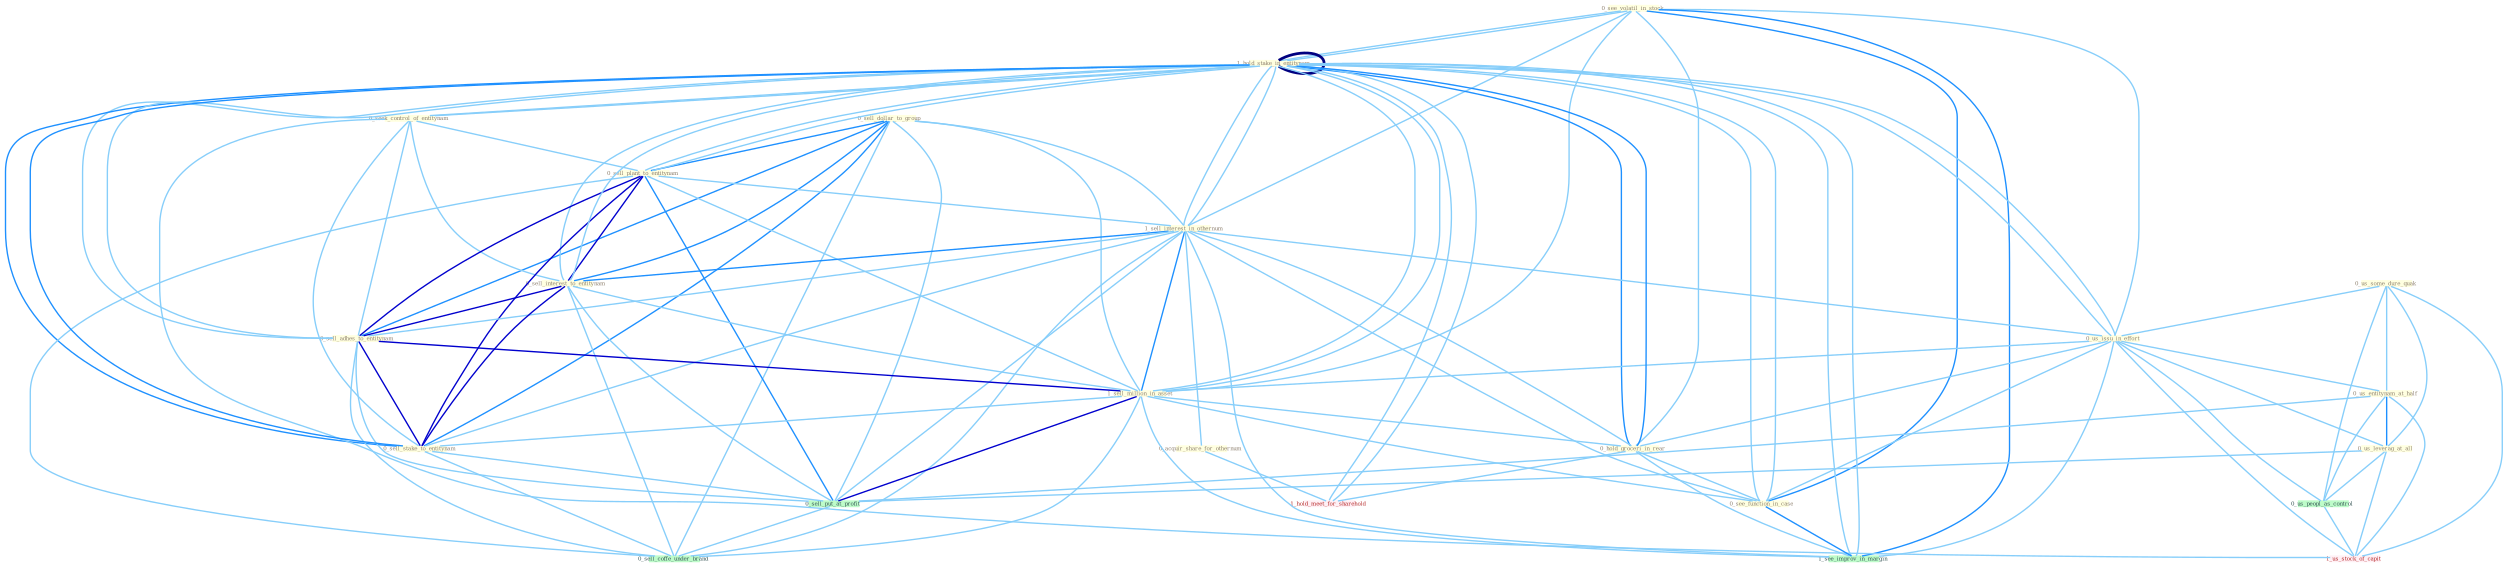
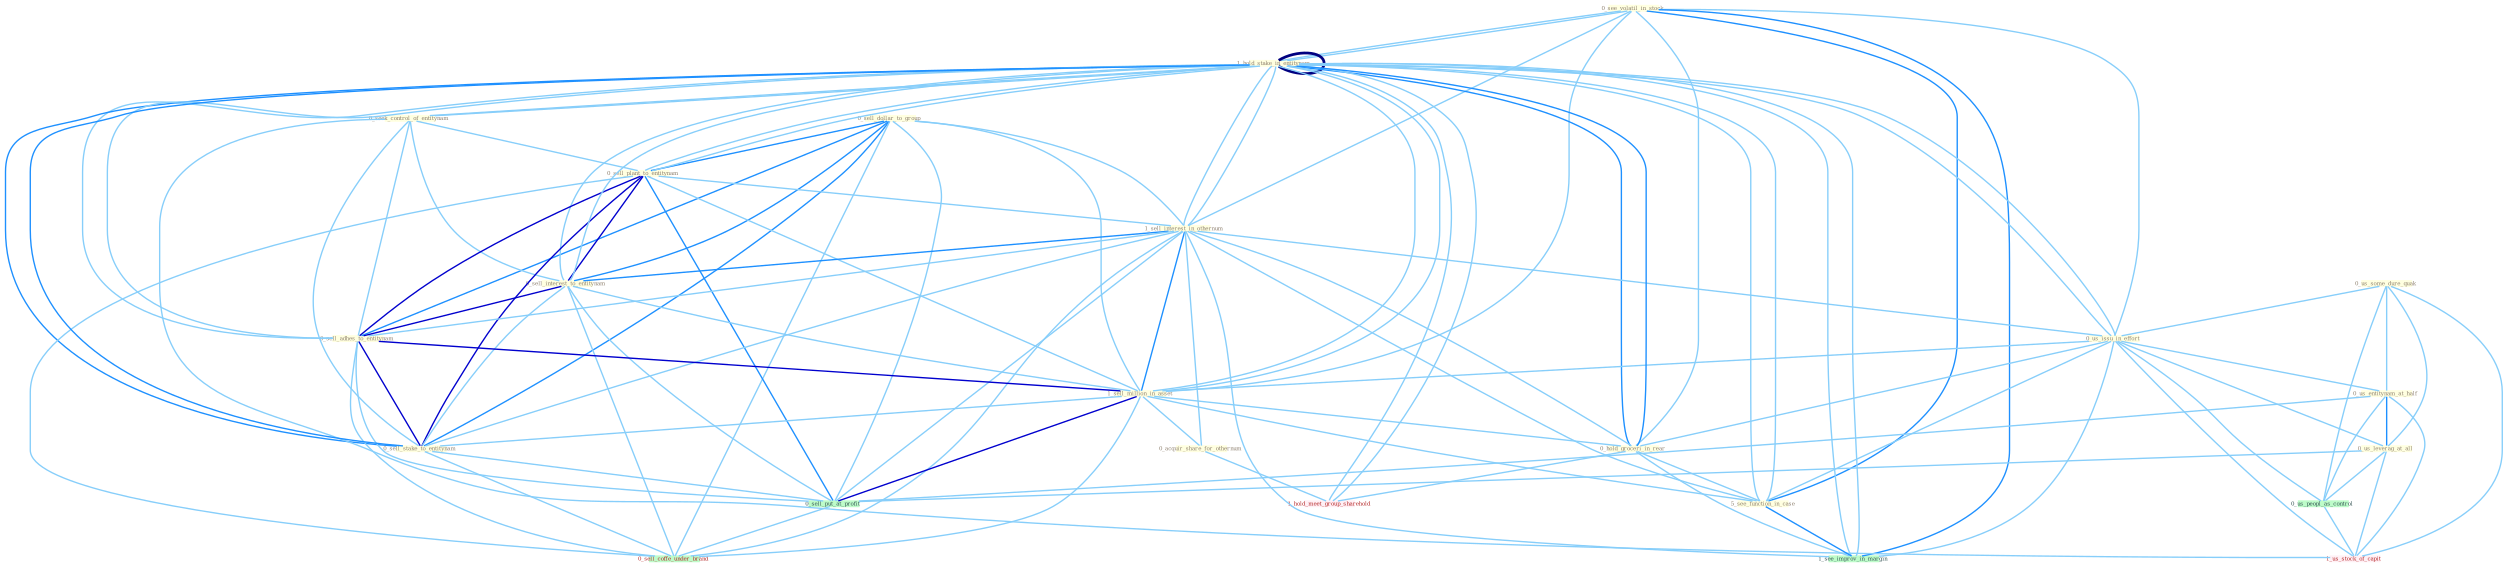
  graph {
    node [color="#ffffe0" fixedsize=true fontcolor="#8b7d6b" fontsize=4 shape=polygon style=filled]
    edge [color="#87cefa" w=1]
    "0_see_volatil_in_stock " [height=.06 width=.5]
    "0_sell_dollar_to_group " [height=.06 width=.5]
    "1_hold_stake_in_entitynam " [height=.06 width=.5]
    "0_seek_control_of_entitynam " [height=.06 width=.5]
    "0_sell_plant_to_entitynam " [height=.06 width=.5]
    "1_sell_interest_in_othernum " [height=.06 width=.5]
    "0_us_some_dure_quak " [height=.06 width=.5]
    "0_sell_interest_to_entitynam " [height=.06 width=.5]
    "0_sell_adhes_to_entitynam " [height=.06 width=.5]
    "0_us_issu_in_effort " [height=.06 width=.5]
    "0_us_entitynam_at_half " [height=.06 width=.5]
    "1_sell_million_in_asset " [height=.06 width=.5]
    "0_hold_groceri_in_rear " [height=.06 width=.5]
    "0_us_leverag_at_all " [height=.06 width=.5]
    "0_acquir_share_for_othernum " [height=.06 width=.5]
-   "0_see_function_in_case " [height=.06 width=.5]
+   "0_see_function_in_case " [height=.06 width=.5 label="5_see_function_in_case"]
    "0_sell_stake_to_entitynam " [height=.06 width=.5]
    "1_us_stock_of_capit " [color="#fff0f5" fontcolor="#b22222" height=.06 width=.5]
-   "1_hold_meet_for_sharehold " [color="#fff0f5" fontcolor="#b22222" height=.06 width=.5]
+   "1_hold_meet_for_sharehold " [color="#fff0f5" fontcolor="#b22222" height=.06 width=.5 label="1_hold_meet_group_sharehold"]
    "1_see_improv_in_margin " [color="#BDFCC9" fontcolor="#2f4f4f" height=.06 width=.5]
    "0_sell_put_at_profit " [color="#BDFCC9" fontcolor="#2f4f4f" height=.06 width=.5]
-   "0_sell_coffe_under_brand " [color="#BDFCC9" fontcolor="#2f4f4f" height=.06 width=.5]
+   "0_sell_coffe_under_brand " [color="#BDFCC9" fontcolor="#b22222" height=.06 width=.5]
    "0_us_peopl_as_control " [color="#BDFCC9" fontcolor="#2f4f4f" height=.06 width=.5]
    subgraph sub_1 {
      "0_see_volatil_in_stock "
      "0_sell_dollar_to_group "
      "1_hold_stake_in_entitynam "
      "0_seek_control_of_entitynam "
      "0_sell_plant_to_entitynam "
      "1_sell_interest_in_othernum "
      "0_us_some_dure_quak "
      "0_sell_interest_to_entitynam "
      "0_sell_adhes_to_entitynam "
      "0_us_issu_in_effort "
      "0_us_entitynam_at_half "
      "1_sell_million_in_asset "
      "0_hold_groceri_in_rear "
      "0_us_leverag_at_all "
      "0_acquir_share_for_othernum "
      "0_see_function_in_case "
      "0_sell_stake_to_entitynam "
    }
    subgraph sub_2 {
      "1_us_stock_of_capit "
      "1_hold_meet_for_sharehold "
    }
    "0_see_volatil_in_stock " -- "1_hold_stake_in_entitynam "
    "0_see_volatil_in_stock " -- "1_hold_stake_in_entitynam "
    "0_see_volatil_in_stock " -- "1_sell_interest_in_othernum "
    "0_see_volatil_in_stock " -- "0_us_issu_in_effort "
    "0_see_volatil_in_stock " -- "1_sell_million_in_asset "
    "0_see_volatil_in_stock " -- "0_hold_groceri_in_rear "
    "0_see_volatil_in_stock " -- "0_see_function_in_case " [color="#1e90ff" w=2]
    "0_see_volatil_in_stock " -- "1_see_improv_in_margin " [color="#1e90ff" w=2]
    "0_sell_dollar_to_group " -- "0_sell_plant_to_entitynam " [color="#1e90ff" w=2]
    "0_sell_dollar_to_group " -- "1_sell_interest_in_othernum "
    "0_sell_dollar_to_group " -- "0_sell_interest_to_entitynam " [color="#1e90ff" w=2]
    "0_sell_dollar_to_group " -- "0_sell_adhes_to_entitynam " [color="#1e90ff" w=2]
    "0_sell_dollar_to_group " -- "1_sell_million_in_asset "
    "0_sell_dollar_to_group " -- "0_sell_stake_to_entitynam " [color="#1e90ff" w=2]
    "0_sell_dollar_to_group " -- "0_sell_put_at_profit "
    "0_sell_dollar_to_group " -- "0_sell_coffe_under_brand "
    "1_hold_stake_in_entitynam " -- "1_hold_stake_in_entitynam " [color="#000080" style=bold w=4]
    "1_hold_stake_in_entitynam " -- "0_seek_control_of_entitynam "
    "1_hold_stake_in_entitynam " -- "0_sell_plant_to_entitynam "
    "1_hold_stake_in_entitynam " -- "1_sell_interest_in_othernum "
    "1_hold_stake_in_entitynam " -- "0_sell_interest_to_entitynam "
    "1_hold_stake_in_entitynam " -- "0_sell_adhes_to_entitynam "
    "1_hold_stake_in_entitynam " -- "0_us_issu_in_effort "
    "1_hold_stake_in_entitynam " -- "1_sell_million_in_asset "
    "1_hold_stake_in_entitynam " -- "0_hold_groceri_in_rear " [color="#1e90ff" w=2]
    "1_hold_stake_in_entitynam " -- "0_see_function_in_case "
    "1_hold_stake_in_entitynam " -- "0_sell_stake_to_entitynam " [color="#1e90ff" w=2]
    "1_hold_stake_in_entitynam " -- "1_hold_meet_for_sharehold "
    "1_hold_stake_in_entitynam " -- "1_hold_meet_for_sharehold "
    "1_hold_stake_in_entitynam " -- "1_see_improv_in_margin "
    "1_hold_stake_in_entitynam " -- "1_see_improv_in_margin "
    "0_seek_control_of_entitynam " -- "1_hold_stake_in_entitynam "
    "0_seek_control_of_entitynam " -- "0_sell_plant_to_entitynam "
    "0_seek_control_of_entitynam " -- "0_sell_interest_to_entitynam "
    "0_seek_control_of_entitynam " -- "0_sell_adhes_to_entitynam "
    "0_seek_control_of_entitynam " -- "0_sell_stake_to_entitynam "
    "0_seek_control_of_entitynam " -- "1_us_stock_of_capit "
    "0_sell_plant_to_entitynam " -- "1_hold_stake_in_entitynam "
    "0_sell_plant_to_entitynam " -- "1_sell_interest_in_othernum "
    "0_sell_plant_to_entitynam " -- "0_sell_interest_to_entitynam " [color="#0000cd" w=3]
    "0_sell_plant_to_entitynam " -- "0_sell_adhes_to_entitynam " [color="#0000cd" w=3]
    "0_sell_plant_to_entitynam " -- "1_sell_million_in_asset "
    "0_sell_plant_to_entitynam " -- "0_sell_stake_to_entitynam " [color="#0000cd" w=3]
    "0_sell_plant_to_entitynam " -- "0_sell_put_at_profit " [color="#1e90ff"]
    "0_sell_plant_to_entitynam " -- "0_sell_coffe_under_brand "
    "1_sell_interest_in_othernum " -- "1_hold_stake_in_entitynam "
    "1_sell_interest_in_othernum " -- "0_sell_interest_to_entitynam " [color="#1e90ff" w=2]
    "1_sell_interest_in_othernum " -- "0_sell_adhes_to_entitynam "
    "1_sell_interest_in_othernum " -- "0_us_issu_in_effort "
    "1_sell_interest_in_othernum " -- "1_sell_million_in_asset " [color="#1e90ff" w=2]
    "1_sell_interest_in_othernum " -- "0_hold_groceri_in_rear "
    "1_sell_interest_in_othernum " -- "0_acquir_share_for_othernum "
    "1_sell_interest_in_othernum " -- "0_see_function_in_case "
    "1_sell_interest_in_othernum " -- "0_sell_stake_to_entitynam "
    "1_sell_interest_in_othernum " -- "1_see_improv_in_margin "
    "1_sell_interest_in_othernum " -- "0_sell_put_at_profit "
    "1_sell_interest_in_othernum " -- "0_sell_coffe_under_brand "
    "0_us_some_dure_quak " -- "0_us_issu_in_effort "
    "0_us_some_dure_quak " -- "0_us_entitynam_at_half "
    "0_us_some_dure_quak " -- "0_us_leverag_at_all "
    "0_us_some_dure_quak " -- "1_us_stock_of_capit "
    "0_us_some_dure_quak " -- "0_us_peopl_as_control "
    "0_sell_interest_to_entitynam " -- "1_hold_stake_in_entitynam "
    "0_sell_interest_to_entitynam " -- "0_sell_adhes_to_entitynam " [color="#0000cd" w=3]
    "0_sell_interest_to_entitynam " -- "1_sell_million_in_asset "
-   "0_sell_interest_to_entitynam " -- "0_sell_stake_to_entitynam " [color="#0000cd" w=3]
+   "0_sell_interest_to_entitynam " -- "0_sell_stake_to_entitynam " [w=3]
    "0_sell_interest_to_entitynam " -- "0_sell_put_at_profit "
    "0_sell_interest_to_entitynam " -- "0_sell_coffe_under_brand "
    "0_sell_adhes_to_entitynam " -- "1_hold_stake_in_entitynam "
    "0_sell_adhes_to_entitynam " -- "1_sell_million_in_asset " [color="#0000cd"]
    "0_sell_adhes_to_entitynam " -- "0_sell_stake_to_entitynam " [color="#0000cd" w=3]
    "0_sell_adhes_to_entitynam " -- "0_sell_put_at_profit "
    "0_sell_adhes_to_entitynam " -- "0_sell_coffe_under_brand "
    "0_us_issu_in_effort " -- "1_hold_stake_in_entitynam "
    "0_us_issu_in_effort " -- "0_us_entitynam_at_half "
    "0_us_issu_in_effort " -- "1_sell_million_in_asset "
    "0_us_issu_in_effort " -- "0_hold_groceri_in_rear "
    "0_us_issu_in_effort " -- "0_us_leverag_at_all "
    "0_us_issu_in_effort " -- "0_see_function_in_case "
    "0_us_issu_in_effort " -- "1_us_stock_of_capit "
    "0_us_issu_in_effort " -- "1_see_improv_in_margin "
    "0_us_issu_in_effort " -- "0_us_peopl_as_control "
    "0_us_entitynam_at_half " -- "0_us_leverag_at_all " [color="#1e90ff" w=2]
    "0_us_entitynam_at_half " -- "1_us_stock_of_capit "
    "0_us_entitynam_at_half " -- "0_sell_put_at_profit "
    "0_us_entitynam_at_half " -- "0_us_peopl_as_control "
    "1_sell_million_in_asset " -- "1_hold_stake_in_entitynam "
    "1_sell_million_in_asset " -- "0_hold_groceri_in_rear "
    "1_sell_million_in_asset " -- "0_see_function_in_case "
    "1_sell_million_in_asset " -- "0_sell_stake_to_entitynam "
-   "1_sell_million_in_asset " -- "1_see_improv_in_margin "
+   "1_sell_million_in_asset " -- "0_acquir_share_for_othernum "
    "1_sell_million_in_asset " -- "0_sell_put_at_profit " [color="#0000cd"]
    "1_sell_million_in_asset " -- "0_sell_coffe_under_brand "
    "0_hold_groceri_in_rear " -- "1_hold_stake_in_entitynam " [color="#1e90ff" w=2]
    "0_hold_groceri_in_rear " -- "0_see_function_in_case "
    "0_hold_groceri_in_rear " -- "1_hold_meet_for_sharehold "
    "0_hold_groceri_in_rear " -- "1_see_improv_in_margin "
    "0_us_leverag_at_all " -- "1_us_stock_of_capit "
    "0_us_leverag_at_all " -- "0_sell_put_at_profit "
    "0_us_leverag_at_all " -- "0_us_peopl_as_control "
    "0_acquir_share_for_othernum " -- "1_hold_meet_for_sharehold "
    "0_see_function_in_case " -- "1_hold_stake_in_entitynam "
    "0_see_function_in_case " -- "1_see_improv_in_margin " [color="#1e90ff" w=2]
    "0_sell_stake_to_entitynam " -- "1_hold_stake_in_entitynam " [color="#1e90ff" w=2]
    "0_sell_stake_to_entitynam " -- "0_sell_put_at_profit "
    "0_sell_stake_to_entitynam " -- "0_sell_coffe_under_brand "
    "0_sell_put_at_profit " -- "0_sell_coffe_under_brand "
    "0_us_peopl_as_control " -- "1_us_stock_of_capit "
  }
